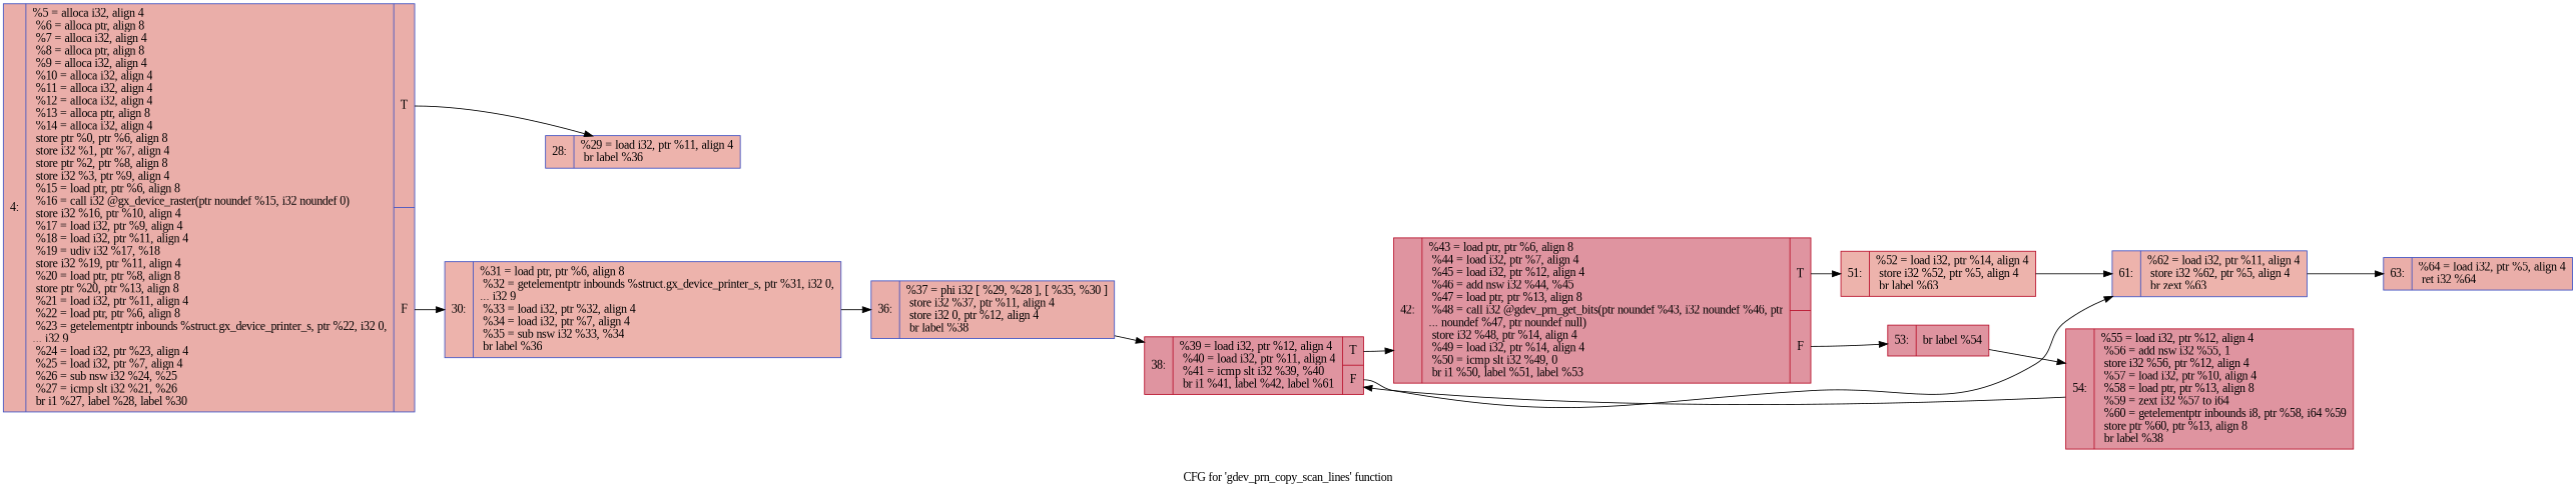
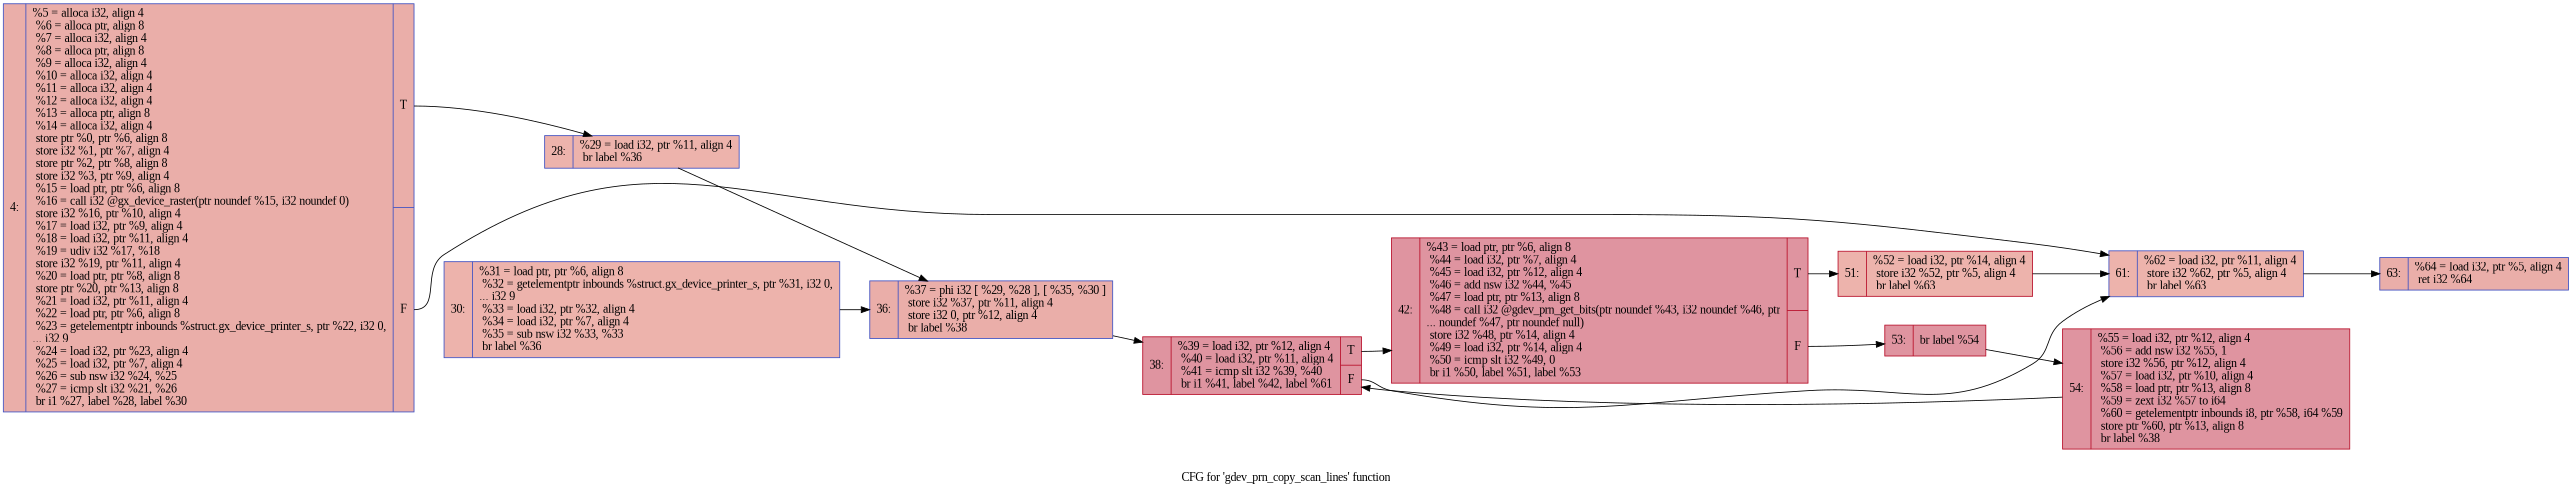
  digraph {
    fontname="Liberation Serif"
    label="CFG for 'gdev_prn_copy_scan_lines' function"
    rankdir=LR
    node [color="#3d50c3ff" fillcolor="#d6524470" fontname="Liberation Serif" shape=record style=filled]
    edge [fontname="Liberation Serif"]
    n1 [fillcolor="#d0473d70" label="{4:\l|  %5 = alloca i32, align 4\l  %6 = alloca ptr, align 8\l  %7 = alloca i32, align 4\l  %8 = alloca ptr, align 8\l  %9 = alloca i32, align 4\l  %10 = alloca i32, align 4\l  %11 = alloca i32, align 4\l  %12 = alloca i32, align 4\l  %13 = alloca ptr, align 8\l  %14 = alloca i32, align 4\l  store ptr %0, ptr %6, align 8\l  store i32 %1, ptr %7, align 4\l  store ptr %2, ptr %8, align 8\l  store i32 %3, ptr %9, align 4\l  %15 = load ptr, ptr %6, align 8\l  %16 = call i32 @gx_device_raster(ptr noundef %15, i32 noundef 0)\l  store i32 %16, ptr %10, align 4\l  %17 = load i32, ptr %9, align 4\l  %18 = load i32, ptr %11, align 4\l  %19 = udiv i32 %17, %18\l  store i32 %19, ptr %11, align 4\l  %20 = load ptr, ptr %8, align 8\l  store ptr %20, ptr %13, align 8\l  %21 = load i32, ptr %11, align 4\l  %22 = load ptr, ptr %6, align 8\l  %23 = getelementptr inbounds %struct.gx_device_printer_s, ptr %22, i32 0,\l... i32 9\l  %24 = load i32, ptr %23, align 4\l  %25 = load i32, ptr %7, align 4\l  %26 = sub nsw i32 %24, %25\l  %27 = icmp slt i32 %21, %26\l  br i1 %27, label %28, label %30\l|{<s0>T|<s1>F}}"]
    n2 [label="{28:\l|  %29 = load i32, ptr %11, align 4\l  br label %36\l}"]
-   n3 [label="{30:\l|  %31 = load ptr, ptr %6, align 8\l  %32 = getelementptr inbounds %struct.gx_device_printer_s, ptr %31, i32 0,\l... i32 9\l  %33 = load i32, ptr %32, align 4\l  %34 = load i32, ptr %7, align 4\l  %35 = sub nsw i32 %33, %34\l  br label %36\l}"]
+   n3 [label="{30:\l|  %31 = load ptr, ptr %6, align 8\l  %32 = getelementptr inbounds %struct.gx_device_printer_s, ptr %31, i32 0,\l... i32 9\l  %33 = load i32, ptr %32, align 4\l  %34 = load i32, ptr %7, align 4\l  %35 = sub nsw i32 %33, %33\l  br label %36\l}"]
    n4 [fillcolor="#d0473d70" label="{36:\l|  %37 = phi i32 [ %29, %28 ], [ %35, %30 ]\l  store i32 %37, ptr %11, align 4\l  store i32 0, ptr %12, align 4\l  br label %38\l}"]
    n5 [color="#b70d28ff" fillcolor="#b70d2870" label="{38:\l|  %39 = load i32, ptr %12, align 4\l  %40 = load i32, ptr %11, align 4\l  %41 = icmp slt i32 %39, %40\l  br i1 %41, label %42, label %61\l|{<s0>T|<s1>F}}"]
    n6 [color="#b70d28ff" fillcolor="#b70d2870" label="{42:\l|  %43 = load ptr, ptr %6, align 8\l  %44 = load i32, ptr %7, align 4\l  %45 = load i32, ptr %12, align 4\l  %46 = add nsw i32 %44, %45\l  %47 = load ptr, ptr %13, align 8\l  %48 = call i32 @gdev_prn_get_bits(ptr noundef %43, i32 noundef %46, ptr\l... noundef %47, ptr noundef null)\l  store i32 %48, ptr %14, align 4\l  %49 = load i32, ptr %14, align 4\l  %50 = icmp slt i32 %49, 0\l  br i1 %50, label %51, label %53\l|{<s0>T|<s1>F}}"]
-   n7 [label="{61:\l|  %62 = load i32, ptr %11, align 4\l  store i32 %62, ptr %5, align 4\l  br zext %63\l}"]
+   n7 [label="{61:\l|  %62 = load i32, ptr %11, align 4\l  store i32 %62, ptr %5, align 4\l  br label %63\l}"]
    n8 [color="#b70d28ff" label="{51:\l|  %52 = load i32, ptr %14, align 4\l  store i32 %52, ptr %5, align 4\l  br label %63\l}"]
    n9 [color="#b70d28ff" fillcolor="#b70d2870" label="{53:\l|  br label %54\l}"]
    n10 [fillcolor="#d0473d70" label="{63:\l|  %64 = load i32, ptr %5, align 4\l  ret i32 %64\l}"]
    n11 [color="#b70d28ff" fillcolor="#b70d2870" label="{54:\l|  %55 = load i32, ptr %12, align 4\l  %56 = add nsw i32 %55, 1\l  store i32 %56, ptr %12, align 4\l  %57 = load i32, ptr %10, align 4\l  %58 = load ptr, ptr %13, align 8\l  %59 = zext i32 %57 to i64\l  %60 = getelementptr inbounds i8, ptr %58, i64 %59\l  store ptr %60, ptr %13, align 8\l  br label %38\l}"]
    n1 -> n2 [tailport=s0]
-   n1 -> n3 [tailport=s1]
+   n1 -> n7 [tailport=s1]
+   n2 -> n4
    n3 -> n4
    n4 -> n5
    n5 -> n6 [tailport=s0]
    n5 -> n7 [tailport=s1]
    n6 -> n8 [tailport=s0]
    n6 -> n9 [tailport=s1]
    n7 -> n10
    n8 -> n7
    n9 -> n11
    n11 -> n5
  }
